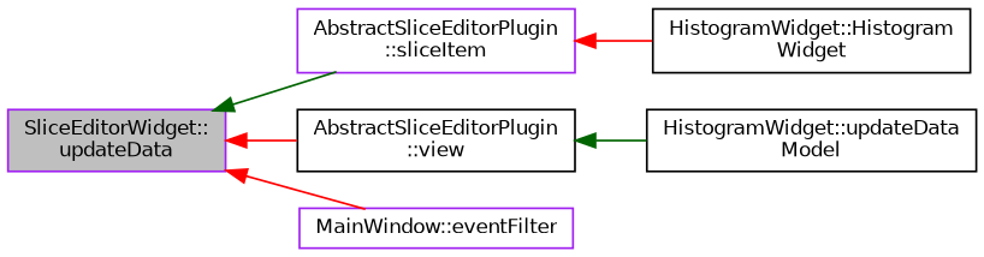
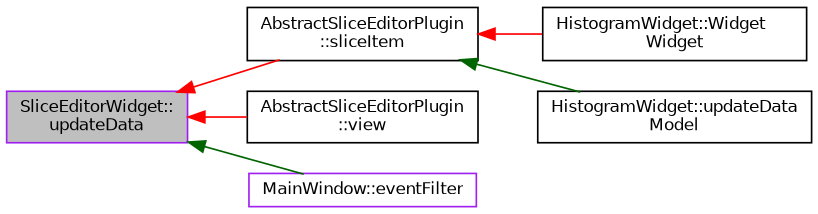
  digraph {
    rankdir=LR
    node [color=black fillcolor=white fontname=Helvetica fontsize=10 shape=record style=filled]
    edge [color=red dir=back fontname=Helvetica fontsize=10 labelfontname=Helvetica labelfontsize=10 style=solid]
    n1 [color=purple fillcolor=grey75 fontcolor=black height=0.2 label="SliceEditorWidget::\lupdateData" width=0.4]
-   n2 [color=purple height=0.2 label="AbstractSliceEditorPlugin\l::sliceItem" width=0.4]
+   n2 [height=0.2 label="AbstractSliceEditorPlugin\l::sliceItem" width=0.4]
    n3 [height=0.2 label="AbstractSliceEditorPlugin\l::view" width=0.4]
    n4 [color=purple height=0.2 label="MainWindow::eventFilter" width=0.4]
-   n5 [height=0.2 label="HistogramWidget::Histogram\lWidget" width=0.4]
+   n5 [height=0.2 label="HistogramWidget::Widget\lWidget" width=0.4]
    n6 [height=0.2 label="HistogramWidget::updateData\lModel" width=0.4]
-   n1 -> n2 [color=darkgreen]
+   n1 -> n2
    n1 -> n3
-   n1 -> n4
+   n1 -> n4 [color=darkgreen]
    n2 -> n5
-   n3 -> n6 [color=darkgreen]
+   n2 -> n6 [color=darkgreen]
  }
